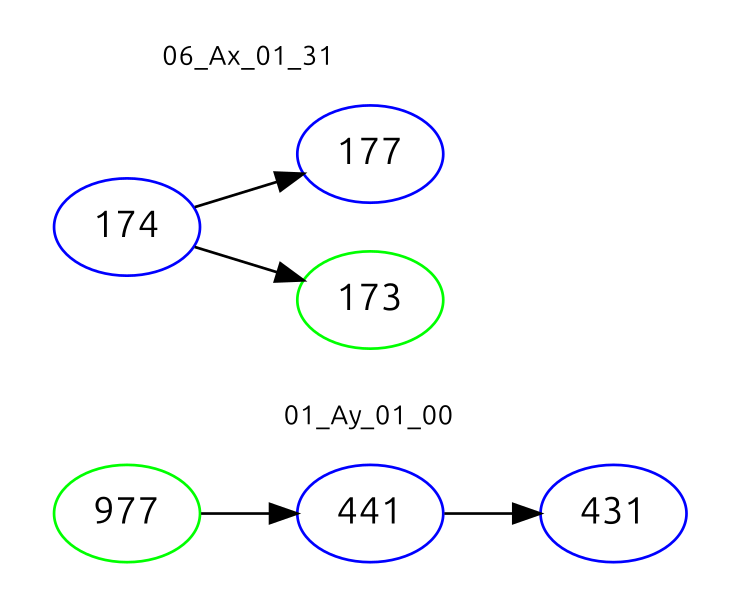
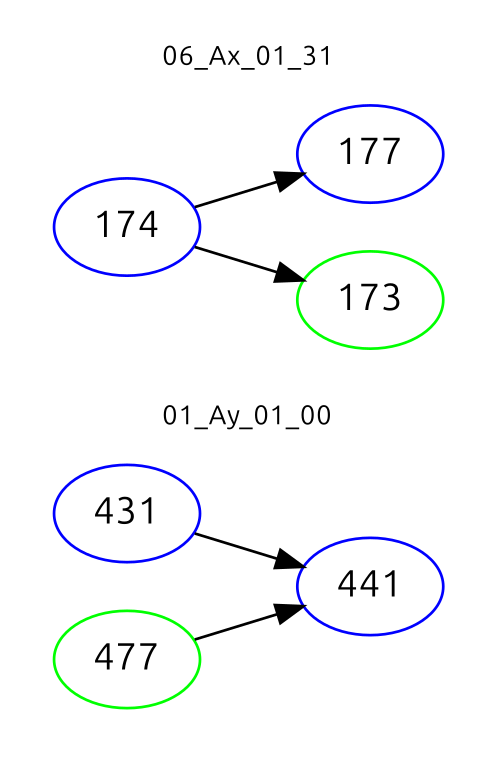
  digraph {
    fontname=Ubuntu
    rankdir=LR
    node [color=blue fontname=Ubuntu]
    edge [color=black fontname=Ubuntu]
    n1 [label=441]
    n2 [label=431]
-   n3 [color=green label=977]
+   n3 [color=green label=477]
    n4 [label=174]
    n5 [color=green label=173]
    n6 [label=177]
    subgraph cluster_1 {
      color=white
      fontsize=10
      label="01_Ay_01_00"
      n1
      n2
      n3
    }
    subgraph cluster_2 {
      color=white
      fontsize=10
      label="06_Ax_01_31"
      n4
      n5
      n6
    }
-   n1 -> n2
+   n2 -> n1
    n3 -> n1
    n4 -> n5
    n4 -> n6
  }
